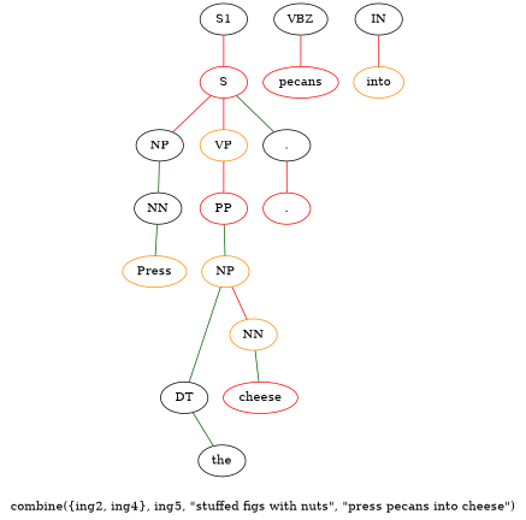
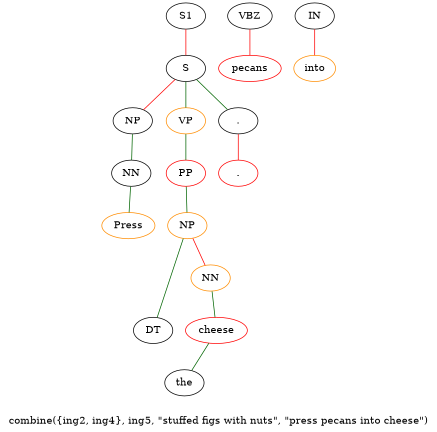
  graph {
    label="combine({ing2, ing4}, ing5, \"stuffed figs with nuts\", \"press pecans into cheese\")"
    node [color=black]
    edge [color=darkgreen]
    n1 [label=S1]
-   n2 [color=red label=S]
+   n2 [label=S]
    n3 [label=NP]
    n4 [color=darkorange label=VP]
    n5 [label="."]
    n6 [label=NN]
    n7 [color=red label=PP]
    n8 [color=red label="."]
    n9 [color=darkorange label=Press]
    n10 [label=VBZ]
    n11 [color=red label=pecans]
    n12 [color=darkorange label=NP]
    n13 [label=IN]
    n14 [color=darkorange label=into]
    n15 [label=DT]
    n16 [color=darkorange label=NN]
    n17 [label=the]
    n18 [color=red label=cheese]
    n1 -- n2 [color=red]
    n2 -- n3 [color=red]
-   n2 -- n4 [color=red]
+   n2 -- n4
    n2 -- n5
    n3 -- n6
-   n4 -- n7 [color=red]
+   n4 -- n7
    n5 -- n8 [color=red]
    n6 -- n9
    n7 -- n12
    n10 -- n11 [color=red]
    n12 -- n15
    n12 -- n16 [color=red]
    n13 -- n14 [color=red]
-   n15 -- n17
+   n18 -- n17
    n16 -- n18
  }
